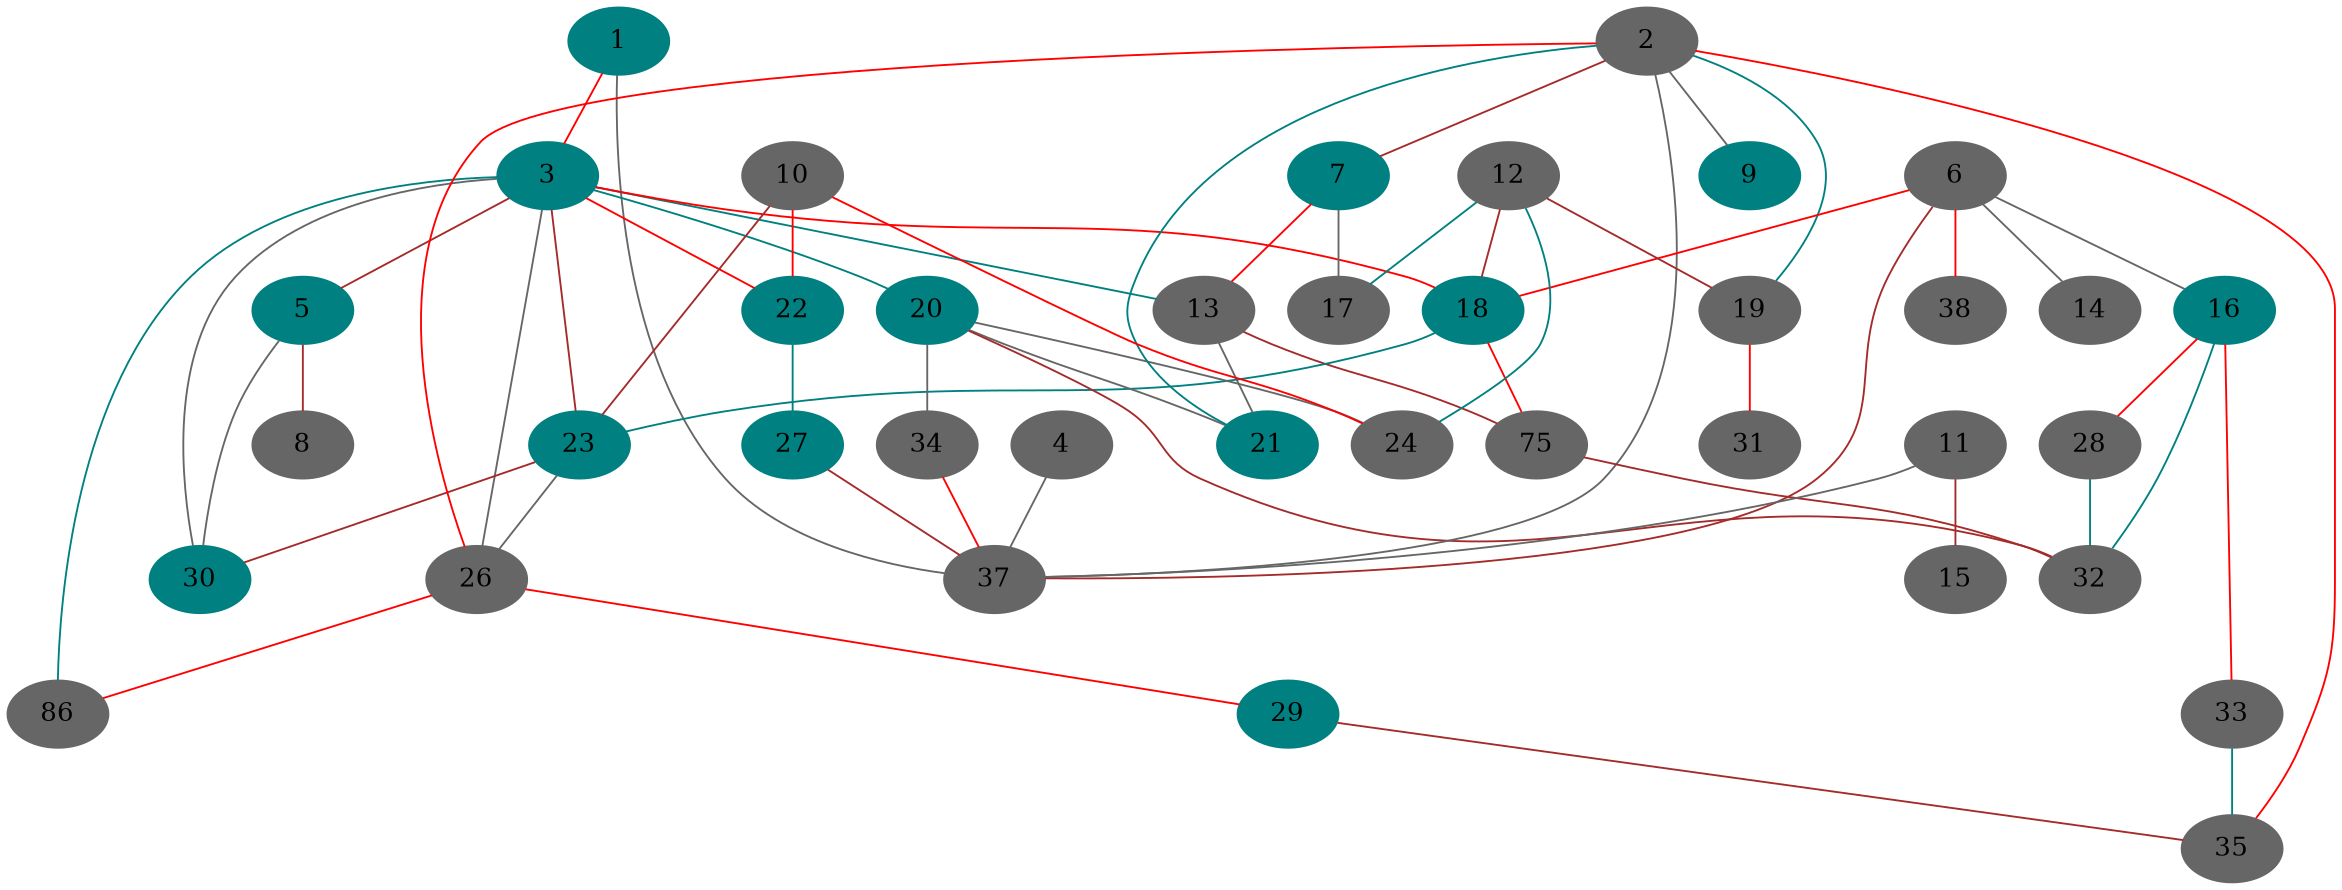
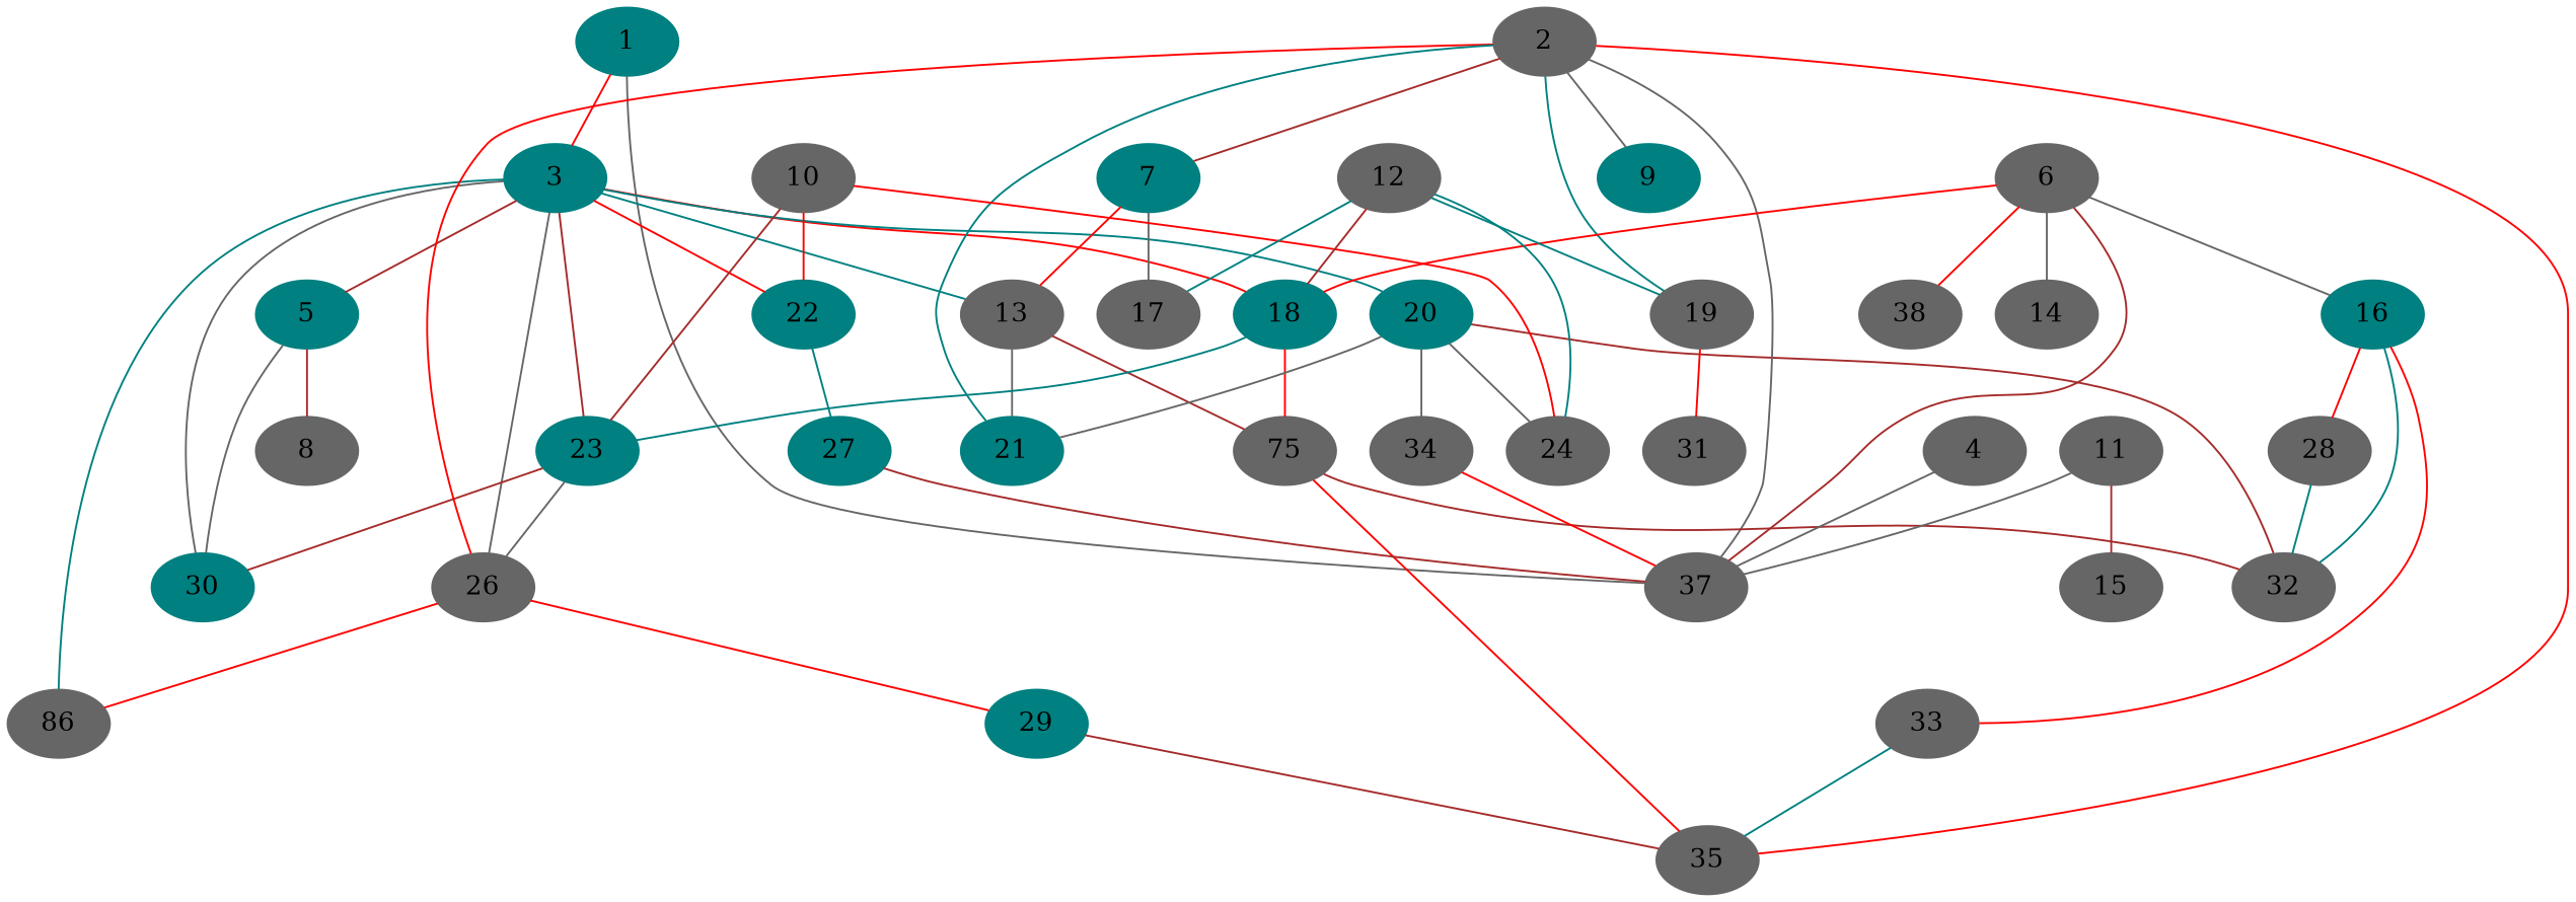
  graph {
    node [color=gray40 style=filled]
    edge [color=red weight=1.0]
    1 [color=teal]
    3 [color=teal]
    37
    26
    5 [color=teal]
    13
    18 [color=teal]
    20 [color=teal]
    22 [color=teal]
    23 [color=teal]
    30 [color=teal]
    n12 [label=86]
    2
    7 [color=teal]
    9 [color=teal]
    19
    21 [color=teal]
    35
    17
    31
    29 [color=teal]
    8
    n23 [label=75]
    24
    32
    34
    27 [color=teal]
    4
    6
    14
    16 [color=teal]
    38
    28
    33
    10
    11
    15
    12
    1 -- 3
    1 -- 37 [color=gray40]
    3 -- 26 [color=gray40]
    3 -- 5 [color=brown]
    3 -- 13 [color=teal]
    3 -- 18
    3 -- 20 [color=teal]
    3 -- 22
    3 -- 23 [color=brown]
    3 -- 30 [color=gray40]
    3 -- n12 [color=teal weight=2.0]
    26 -- n12
    26 -- 29
    5 -- 30 [color=gray40]
    5 -- 8 [color=brown]
    13 -- 21 [color=gray40]
    13 -- n23 [color=brown]
    18 -- 23 [color=teal]
    18 -- n23
    20 -- 21 [color=gray40]
    20 -- 24 [color=gray40]
    20 -- 32 [color=brown]
    20 -- 34 [color=gray40]
    22 -- 27 [color=teal]
    23 -- 26 [color=gray40]
    23 -- 30 [color=brown]
    2 -- 37 [color=gray40]
    2 -- 26
    2 -- 7 [color=brown]
    2 -- 9 [color=gray40]
    2 -- 19 [color=teal]
    2 -- 21 [color=teal]
    2 -- 35
    7 -- 13
    7 -- 17 [color=gray40 weight=2.0]
    19 -- 31
    29 -- 35 [color=brown]
+   n23 -- 35
    n23 -- 32 [color=brown]
    34 -- 37 [weight=2.0]
    27 -- 37 [color=brown]
    4 -- 37 [color=gray40]
    6 -- 37 [color=brown]
    6 -- 18
    6 -- 14 [color=gray40]
    6 -- 16 [color=gray40]
    6 -- 38
    16 -- 32 [color=teal]
    16 -- 28
    16 -- 33
    28 -- 32 [color=teal]
    33 -- 35 [color=teal]
    10 -- 22
    10 -- 23 [color=brown]
    10 -- 24
    11 -- 37 [color=gray40]
    11 -- 15 [color=brown]
    12 -- 18 [color=brown]
-   12 -- 19 [color=brown]
+   12 -- 19 [color=teal]
    12 -- 17 [color=teal]
    12 -- 24 [color=teal]
  }
